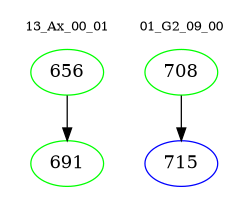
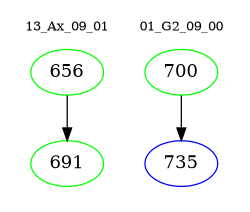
  digraph {
    node [color=green]
    edge [color=black]
    n1 [label=656]
    n2 [label=691]
-   n3 [label=708]
-   n4 [color=blue label=715]
+   n3 [label=700]
+   n4 [color=blue label=735]
    subgraph cluster_1 {
      color=white
      fontsize=10
-     label="13_Ax_00_01"
+     label="13_Ax_09_01"
      n1
      n2
    }
    subgraph cluster_2 {
      color=white
      fontsize=10
      label="01_G2_09_00"
      n3
      n4
    }
    n1 -> n2
    n3 -> n4
  }
